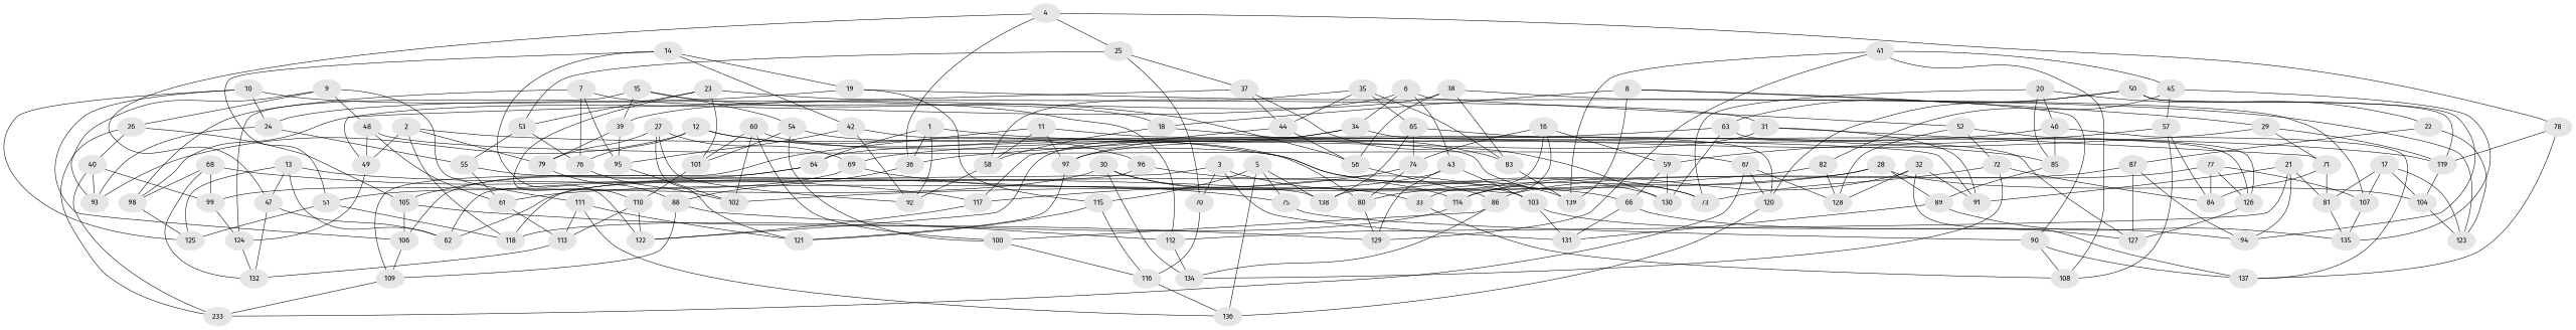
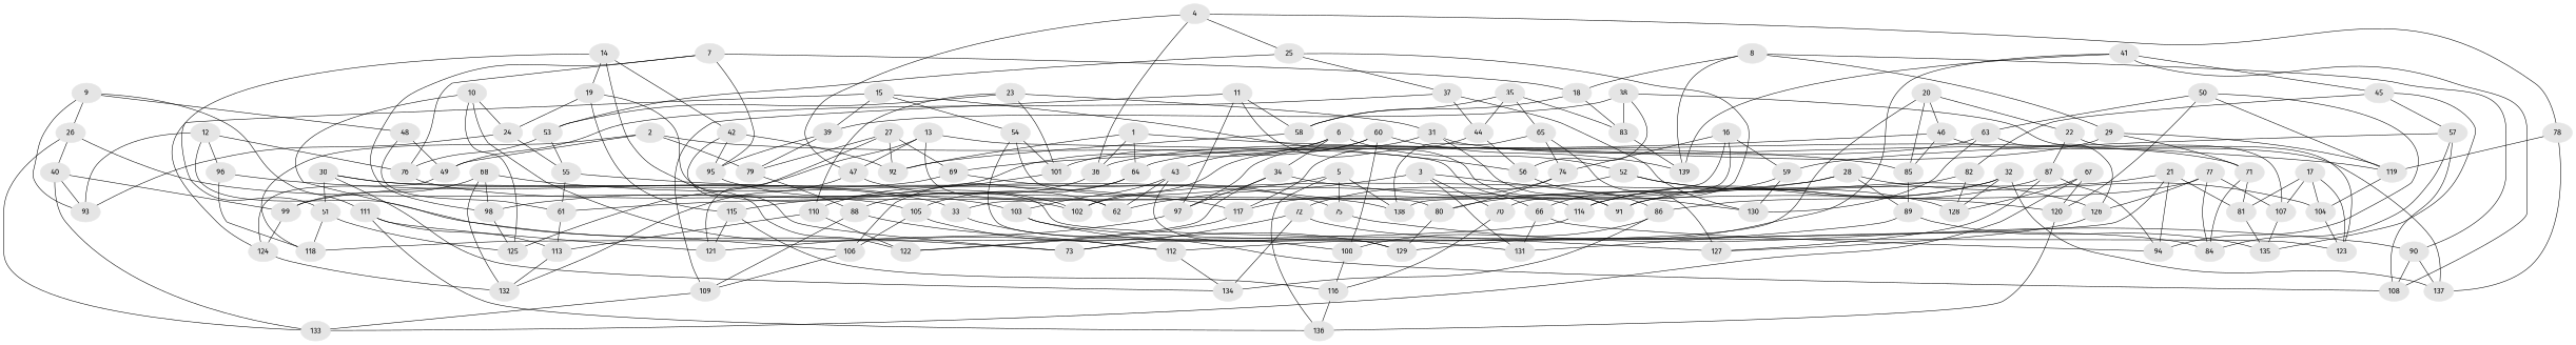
  graph {
    fontname="Fira Sans"
    node [color=gray90 fontname="Fira Sans" style=filled]
    edge [fontname="Fira Sans"]
    1
    36
    64
    92
    119
    88
    106
    105
    104
    2
    49
    79
    85
    118
    124
    89
    3
    62
    70
    130
    131
    116
    4
    25
    47
    78
    53
    37
    132
    137
    5
    75
    115
    136
    138
    90
    121
    6
    34
    43
    52
    98
    97
    122
    120
    129
    103
    128
    72
    126
    125
    7
    18
    76
    95
    58
    83
    102
    8
    29
    139
    71
    108
    9
    26
    48
    93
    111
    40
-   133 [label=233]
+   133
    61
    67
    113
    10
    24
    112
    55
    109
    134
    11
    91
    12
    73
    96
    13
    66
    94
    14
    19
    42
    51
    123
    15
    39
    54
    56
    101
    80
    100
    86
    16
    33
    59
    74
    117
    17
    81
    107
    135
    20
    22
    46
    87
    69
    21
    114
    127
    23
    31
    110
    44
    99
    27
    28
    84
    30
    32
    35
    65
    38
    41
    45
    57
    82
    50
    63
    60
    68
    77
    1 -- 36
    1 -- 64
    1 -- 92
    1 -- 119
    36 -- 88
    64 -- 106
    64 -- 105
    119 -- 104
    88 -- 112
    88 -- 109
    106 -- 109
    105 -- 106
    105 -- 129
    104 -- 123
    2 -- 49
    2 -- 79
    2 -- 85
    2 -- 118
    49 -- 124
    79 -- 88
    85 -- 89
    124 -- 132
    89 -- 131
    89 -- 135
    3 -- 62
    3 -- 70
    3 -- 130
    3 -- 131
    70 -- 116
    116 -- 136
    4 -- 36
    4 -- 25
    4 -- 47
    4 -- 78
    25 -- 70
    25 -- 53
    25 -- 37
    47 -- 62
    47 -- 132
    78 -- 119
    78 -- 137
    53 -- 76
    53 -- 55
    37 -- 49
    37 -- 130
    37 -- 44
    5 -- 75
    5 -- 115
    5 -- 136
    5 -- 138
    75 -- 90
    115 -- 116
    115 -- 121
    90 -- 137
    90 -- 108
    6 -- 34
    6 -- 43
    6 -- 52
    6 -- 98
    34 -- 97
    34 -- 122
    34 -- 120
    43 -- 62
    43 -- 129
    43 -- 103
    52 -- 128
    52 -- 72
    52 -- 126
    98 -- 125
    97 -- 121
    120 -- 136
    103 -- 131
    103 -- 127
    72 -- 134
    72 -- 73
    72 -- 84
    126 -- 127
    7 -- 98
    7 -- 18
    7 -- 76
    7 -- 95
    18 -- 58
    18 -- 83
    76 -- 102
    95 -- 102
    58 -- 92
    83 -- 139
    8 -- 90
    8 -- 18
    8 -- 29
    8 -- 139
    29 -- 36
    29 -- 119
    29 -- 71
    71 -- 81
    71 -- 84
    9 -- 26
    9 -- 48
    9 -- 93
    9 -- 111
    26 -- 105
    26 -- 40
    26 -- 133
    48 -- 49
    48 -- 61
-   48 -- 67
    111 -- 136
    111 -- 121
    111 -- 113
    40 -- 93
    40 -- 133
    40 -- 99
    61 -- 113
    67 -- 120
    67 -- 128
    67 -- 133
    113 -- 132
    10 -- 106
    10 -- 125
    10 -- 24
    10 -- 112
    24 -- 93
    24 -- 55
    112 -- 134
    55 -- 138
    55 -- 61
    109 -- 133
    11 -- 97
    11 -- 58
    11 -- 109
    11 -- 91
    12 -- 76
    12 -- 93
    12 -- 73
    12 -- 96
    96 -- 118
    96 -- 103
    13 -- 62
    13 -- 47
    13 -- 125
    13 -- 66
    66 -- 131
    66 -- 94
    14 -- 122
    14 -- 19
    14 -- 42
    14 -- 51
    19 -- 115
    19 -- 24
    19 -- 123
    42 -- 92
    42 -- 95
    42 -- 73
    51 -- 118
    51 -- 125
    15 -- 124
    15 -- 39
    15 -- 54
    15 -- 56
    39 -- 79
    39 -- 95
    54 -- 101
    54 -- 80
    54 -- 100
    56 -- 86
    101 -- 110
    80 -- 129
    100 -- 116
    86 -- 134
    86 -- 100
    16 -- 138
    16 -- 33
    16 -- 59
    16 -- 74
    33 -- 108
    59 -- 130
    59 -- 66
    74 -- 80
    74 -- 117
    117 -- 122
    17 -- 104
    17 -- 123
    17 -- 81
    17 -- 107
    81 -- 135
    107 -- 135
    20 -- 85
    20 -- 73
    20 -- 22
    20 -- 46
    22 -- 123
    22 -- 87
    46 -- 85
    46 -- 137
    46 -- 69
    87 -- 94
    87 -- 114
    87 -- 127
    69 -- 75
    69 -- 99
    21 -- 112
    21 -- 91
    21 -- 94
    21 -- 81
    114 -- 118
    23 -- 53
    23 -- 101
    23 -- 31
    23 -- 110
    31 -- 97
    31 -- 71
    31 -- 91
    110 -- 122
    110 -- 113
    44 -- 56
    44 -- 117
    99 -- 124
    27 -- 92
    27 -- 79
    27 -- 121
    27 -- 69
    28 -- 104
    28 -- 89
    28 -- 61
    28 -- 80
    30 -- 134
    30 -- 51
    30 -- 33
    30 -- 114
    32 -- 137
    32 -- 128
    32 -- 91
    32 -- 114
    35 -- 58
    35 -- 83
    35 -- 44
    35 -- 65
    65 -- 138
    65 -- 74
    65 -- 127
    38 -- 83
    38 -- 39
    38 -- 56
    38 -- 107
    41 -- 129
    41 -- 139
    41 -- 108
    41 -- 45
    45 -- 135
    45 -- 57
    45 -- 82
    57 -- 108
    57 -- 59
    57 -- 84
    82 -- 128
    82 -- 102
    50 -- 119
    50 -- 120
    50 -- 94
    50 -- 63
    63 -- 64
    63 -- 130
    63 -- 126
    60 -- 102
    60 -- 139
    60 -- 101
    60 -- 100
    68 -- 132
    68 -- 98
    68 -- 117
    68 -- 99
    77 -- 126
    77 -- 86
    77 -- 107
    77 -- 84
  }
